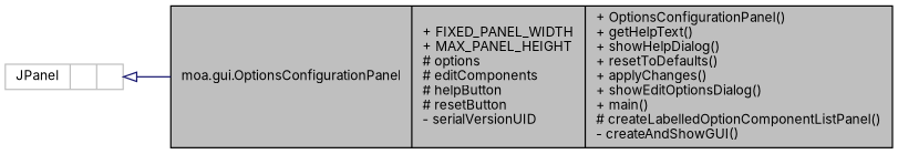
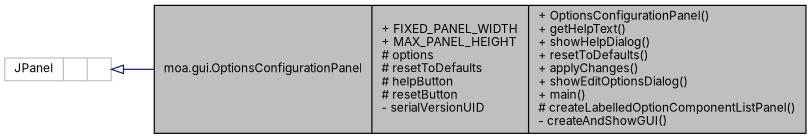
  digraph {
    rankdir=LR
    fontname=Inter
    node [fontname=Inter fontsize=10 shape=record style=filled]
-   n1 [color=black fillcolor=grey75 fontcolor=black height=0.2 label="{moa.gui.OptionsConfigurationPanel\n|+ FIXED_PANEL_WIDTH\l+ MAX_PANEL_HEIGHT\l# options\l# editComponents\l# helpButton\l# resetButton\l- serialVersionUID\l|+ OptionsConfigurationPanel()\l+ getHelpText()\l+ showHelpDialog()\l+ resetToDefaults()\l+ applyChanges()\l+ showEditOptionsDialog()\l+ main()\l# createLabelledOptionComponentListPanel()\l- createAndShowGUI()\l}" width=0.4]
+   n1 [color=black fillcolor=grey75 fontcolor=black height=0.2 label="{moa.gui.OptionsConfigurationPanel\n|+ FIXED_PANEL_WIDTH\l+ MAX_PANEL_HEIGHT\l# options\l# resetToDefaults\l# helpButton\l# resetButton\l- serialVersionUID\l|+ OptionsConfigurationPanel()\l+ getHelpText()\l+ showHelpDialog()\l+ resetToDefaults()\l+ applyChanges()\l+ showEditOptionsDialog()\l+ main()\l# createLabelledOptionComponentListPanel()\l- createAndShowGUI()\l}" width=0.4]
    n2 [color=grey75 fillcolor=white height=0.2 label="{JPanel\n||}" width=0.4]
    n2 -> n1 [arrowtail=empty color=midnightblue dir=back fontname=Inter fontsize=10 labelfontname=Helvetica labelfontsize=10 style=solid]
  }
